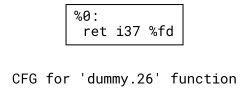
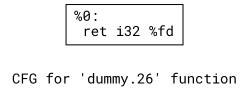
  digraph {
    label="CFG for 'dummy.26' function"
    fontname="Roboto Mono"
-   n1 [label="{%0:\l  ret i37 %fd\l}" shape=record fontname="Roboto Mono"]
+   n1 [label="{%0:\l  ret i32 %fd\l}" shape=record fontname="Roboto Mono"]
  }
